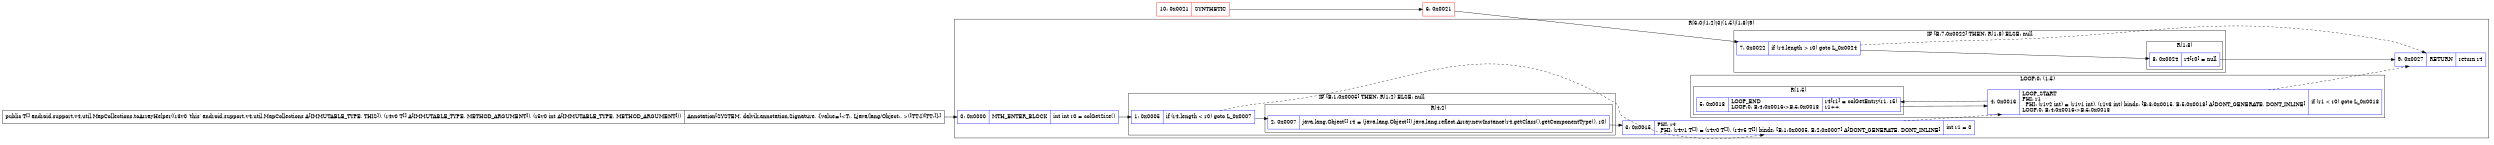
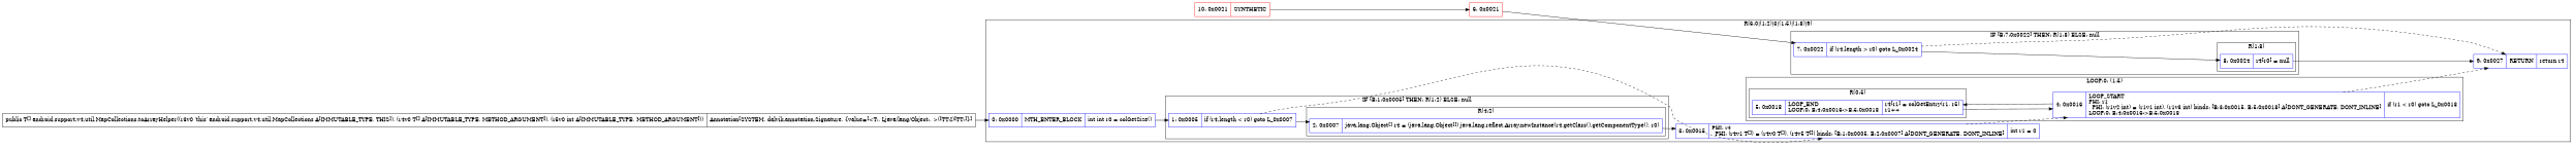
  digraph {
    rankdir=LR
    node [color=blue shape=record]
    n1 [label="{2\:\ 0x0007|java.lang.Object[] r4 = (java.lang.Object[]) java.lang.reflect.Array.newInstance(r4.getClass().getComponentType(), r0)\l}"]
    n2 [label="{1\:\ 0x0005|if (r4.length \< r0) goto L_0x0007\l}"]
    n3 [label="{5\:\ 0x0018|LOOP_END\lLOOP:0: B:4:0x0016\-\>B:5:0x0018\l|r4[r1] = colGetEntry(r1, r5)\lr1++\l}"]
    n4 [label="{4\:\ 0x0016|LOOP_START\lPHI: r1 \l  PHI: (r1v2 int) = (r1v1 int), (r1v3 int) binds: [B:3:0x0015, B:5:0x0018] A[DONT_GENERATE, DONT_INLINE]\lLOOP:0: B:4:0x0016\-\>B:5:0x0018\l|if (r1 \< r0) goto L_0x0018\l}"]
    n5 [label="{8\:\ 0x0024|r4[r0] = null\l}"]
    n6 [label="{7\:\ 0x0022|if (r4.length \> r0) goto L_0x0024\l}"]
    n7 [label="{0\:\ 0x0000|MTH_ENTER_BLOCK\l|int int r0 = colGetSize()\l}"]
    n8 [label="{3\:\ 0x0015|PHI: r4 \l  PHI: (r4v1 T[]) = (r4v0 T[]), (r4v5 T[]) binds: [B:1:0x0005, B:2:0x0007] A[DONT_GENERATE, DONT_INLINE]\l|int r1 = 0\l}"]
    n9 [label="{9\:\ 0x0027|RETURN\l|return r4\l}"]
    n10 [color=red label="{10\:\ 0x0021|SYNTHETIC\l}"]
    n11 [color=red label="{6\:\ 0x0021}"]
    n12 [label="{public T[] android.support.v4.util.MapCollections.toArrayHelper((r3v0 'this' android.support.v4.util.MapCollections A[IMMUTABLE_TYPE, THIS]), (r4v0 T[] A[IMMUTABLE_TYPE, METHOD_ARGUMENT]), (r5v0 int A[IMMUTABLE_TYPE, METHOD_ARGUMENT]))  | Annotation[SYSTEM, dalvik.annotation.Signature, \{value=[\<T:, Ljava\/lang\/Object;, \>([TT;I)[TT;]\}]\l}" color=""]
    subgraph cluster_1 {
      label="R(6:0|(1:2)|3|(1:5)|(1:8)|9)"
      n7
      n8
      n9
      subgraph cluster_2 {
        label="IF [B:1:0x0005] THEN: R(1:2) ELSE: null"
        n2
        subgraph cluster_3 {
          label="R(4:2)"
          n1
        }
      }
      subgraph cluster_4 {
        label="LOOP:0: (1:5)"
        n4
        subgraph cluster_5 {
-         label="R(1:5)"
+         label="R(0:5)"
          n3
        }
      }
      subgraph cluster_6 {
        label="IF [B:7:0x0022] THEN: R(1:8) ELSE: null"
        n6
        subgraph cluster_7 {
          label="R(1:8)"
          n5
        }
      }
    }
    n1 -> n8
    n2 -> n1
    n2 -> n8 [style=dashed]
    n3 -> n4
    n4 -> n3
    n4 -> n9 [style=dashed]
    n5 -> n9
    n6 -> n5
    n6 -> n9 [style=dashed]
    n7 -> n2
    n8 -> n4 [style=dashed]
    n10 -> n11
    n11 -> n6
    n12 -> n7
  }
